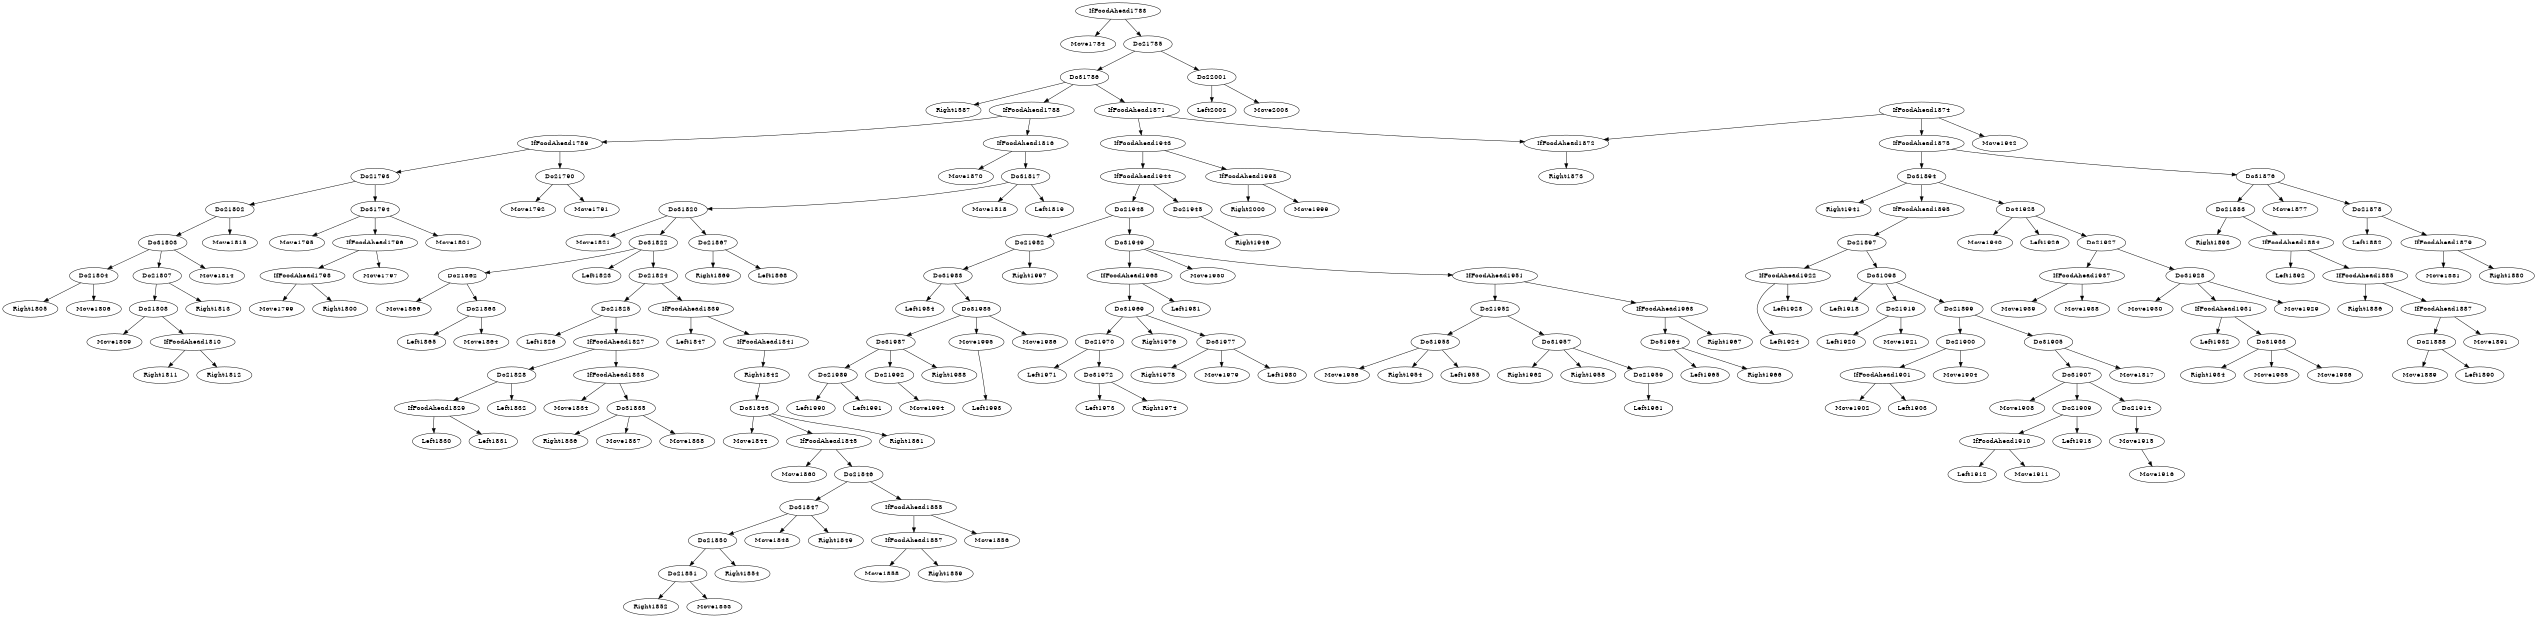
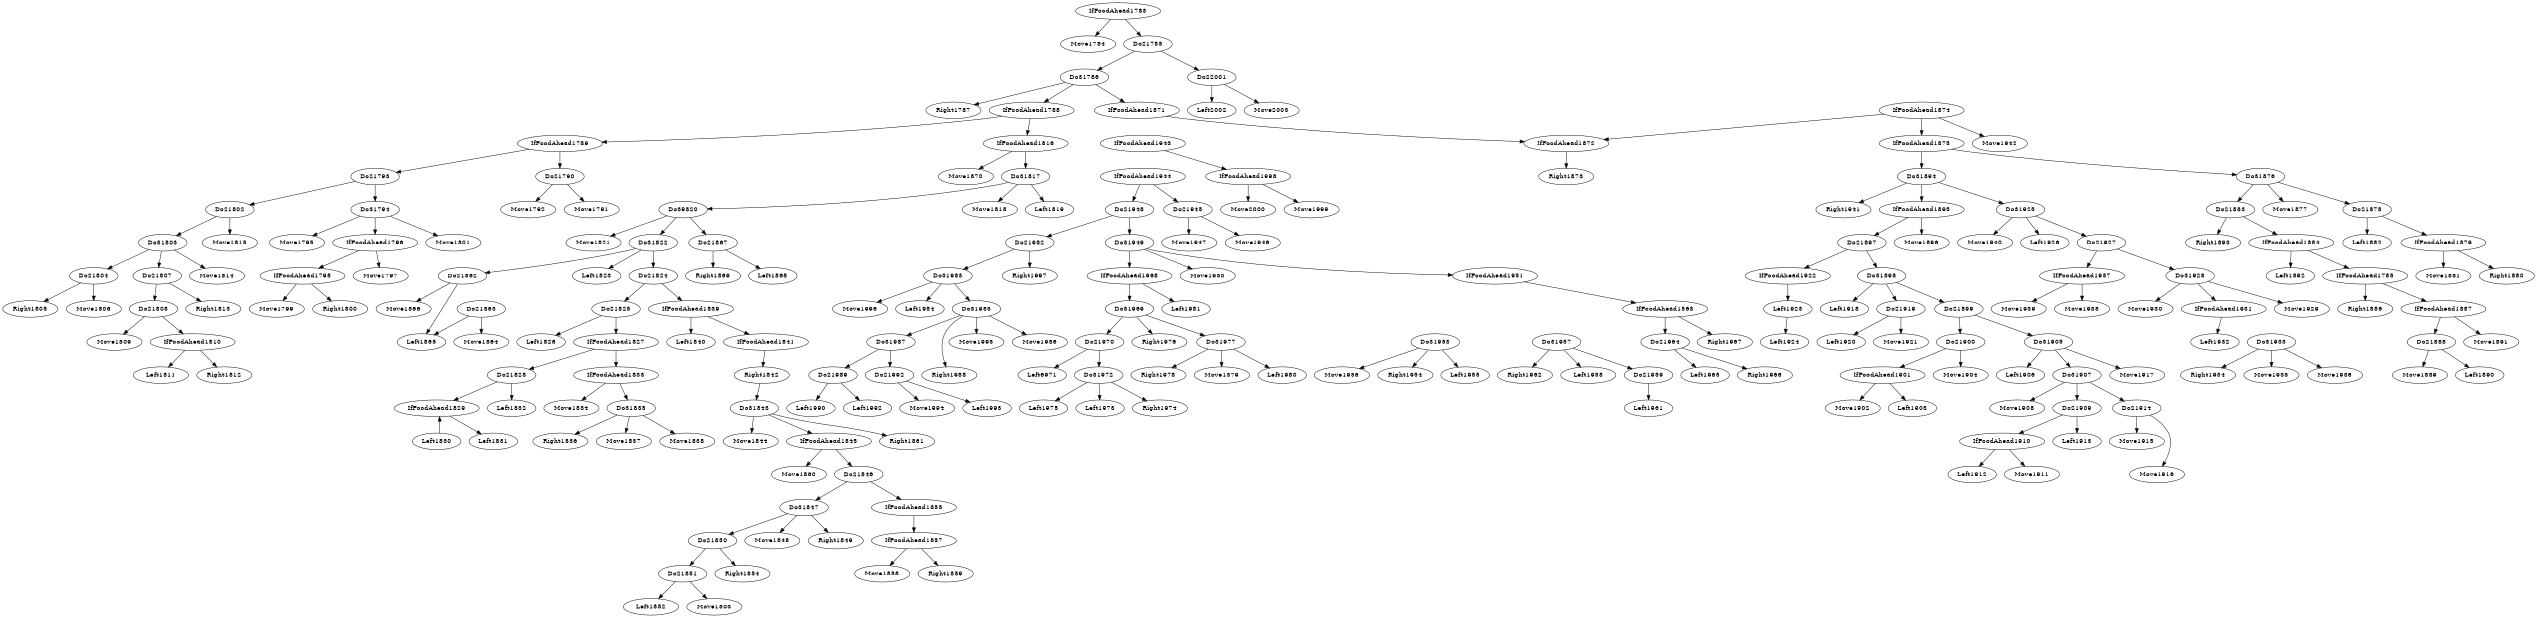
  digraph {
    IfFoodAhead1783
    Move1784
    Do21785
    Do31786
    Do22001
-   Right1787 [label=Right1587]
+   Right1787
    IfFoodAhead1788
    IfFoodAhead1871
    IfFoodAhead1789
    IfFoodAhead1816
    IfFoodAhead1872
    IfFoodAhead1943
    Do21790
    Move1791
    Move1792
    Do21793
    Do31794
    Do21802
    Move1795
    IfFoodAhead1796
    Move1801
    Move1797
    IfFoodAhead1798
    Move1799
    Right1800
    Do31803
    Move1815
    Do21804
    Right1805
    Move1806
    Do21807
    Move1814
    Do21808
    Right1813
    Move1809
    IfFoodAhead1810
-   Left1811 [label=Right1811]
+   Left1811
    Right1812
    Do31817
    Move1870
    Move1818
    Left1819
-   Do31820
+   Do31820 [label=Do39820]
    Move1821
    Do31822
    Do21867
    Left1823
    Do21824
    Do21862
    Left1868
    Right1869
    Do21825
    IfFoodAhead1839
    Do21863
    Move1866
    Left1826
    IfFoodAhead1827
    Do21828
    IfFoodAhead1833
    IfFoodAhead1829
    Left1830
    Left1831
    Left1832
    Move1834
    Do31835
    Right1836
    Move1837
    Move1838
-   Left1840 [label=Left1847]
+   Left1840
    IfFoodAhead1841
    Right1842
    Do31843
    Move1844
    IfFoodAhead1845
    Right1861
    Do21846
    Move1860
    Do31847
    Move1848
    Right1849
    Do21850
    Do21851
    Right1854
-   Left1852 [label=Right1852]
-   Move1853
+   Left1852
+   Move1853 [label=Move1803]
    IfFoodAhead1855
-   Move1856
    IfFoodAhead1857
    Move1858
    Right1859
    Move1864
    Left1865
    Right1873
    IfFoodAhead1874
    IfFoodAhead1875
    Move1942
    Do31876
    Move1877
    Do21878
    Do21883
    IfFoodAhead1879
    Left1882
    IfFoodAhead1884
    Right1893
    Right1880
    Move1881
-   IfFoodAhead1885
+   IfFoodAhead1885 [label=IfFoodAhead1785]
    Right1886
    IfFoodAhead1887
    Do21888
    Move1891
    Move1889
    Left1890
    Left1892
    Do31894
    IfFoodAhead1895
-   Do31925 [label=Do41925]
+   Do31925
    Right1941
+   Move1896
    Do21897
-   Do31898 [label=Do31098]
+   Do31898
    IfFoodAhead1922
    IfFoodAhead1901
    Move1902
    Left1903
    Do21900
    Move1904
    Do21899
    Do31905
+   Left1906
    Do31907
-   Move1917 [label=Move1817]
+   Move1917
    Move1908
    Do21909
    Do21914
    IfFoodAhead1910
    Left1913
    Move1915
    Move1916
    Move1911
    Left1912
    Left1918
    Do21919
    Left1920
    Move1921
    Left1923
    Left1924
    Left1926
    Do21927
    Move1940
    Do31928
    IfFoodAhead1937
    Move1929
    Move1930
    IfFoodAhead1931
    Left1932
    Do31933
    Right1934
    Move1935
    Move1936
    Move1938
    Move1939
    IfFoodAhead1944
    IfFoodAhead1998
    Do21945
-   Move1946 [label=Right1946]
+   Move1946
+   Move1947
    Do21948
    Do31949
    Do21982
    Move1950
    IfFoodAhead1951
    IfFoodAhead1968
-   Do21952
-   IfFoodAhead1963
+   IfFoodAhead1963 [label=IfFoodAhead1563]
    Do31969
    Left1981
    Do31953
    Right1954
    Left1955
    Move1956
    Do31957
-   Left1958 [label=Right1958]
+   Left1958
    Do21959
    Right1962
    Left1961
-   Do21964 [label=Do51964]
+   Do21964
    Right1967
    Left1965
    Right1966
    Do21970
-   Left1971
+   Left1971 [label=Left6971]
    Do31972
    Left1973
    Right1974
+   Left1975
    Right1976
    Do31977
    Right1978
-   Move1979
+   Move1979 [label=Move1379]
    Left1980
    Do31983
    Right1997
    Left1984
    Do31985
+   Move1996
    Move1986
    Do31987
    Move1995
    Right1988
    Do21989
    Do21992
    Left1990
-   Left1991
+   Left1991 [label=Left1992]
    Left1993
    Move1994
    Move1999
-   Move2000 [label=Right2000]
+   Move2000
    Left2002
    Move2003
    IfFoodAhead1783 -> Move1784
    IfFoodAhead1783 -> Do21785
    Do21785 -> Do31786
    Do21785 -> Do22001
    Do31786 -> Right1787
    Do31786 -> IfFoodAhead1788
    Do31786 -> IfFoodAhead1871
    Do22001 -> Left2002
    Do22001 -> Move2003
    IfFoodAhead1788 -> IfFoodAhead1789
    IfFoodAhead1788 -> IfFoodAhead1816
    IfFoodAhead1871 -> IfFoodAhead1872
-   IfFoodAhead1871 -> IfFoodAhead1943
    IfFoodAhead1789 -> Do21790
    IfFoodAhead1789 -> Do21793
    IfFoodAhead1816 -> Do31817
    IfFoodAhead1816 -> Move1870
    IfFoodAhead1872 -> Right1873
-   IfFoodAhead1943 -> IfFoodAhead1944
    IfFoodAhead1943 -> IfFoodAhead1998
    Do21790 -> Move1791
    Do21790 -> Move1792
    Do21793 -> Do31794
    Do21793 -> Do21802
    Do31794 -> Move1795
    Do31794 -> IfFoodAhead1796
    Do31794 -> Move1801
    Do21802 -> Do31803
    Do21802 -> Move1815
    IfFoodAhead1796 -> Move1797
    IfFoodAhead1796 -> IfFoodAhead1798
    IfFoodAhead1798 -> Move1799
    IfFoodAhead1798 -> Right1800
    Do31803 -> Do21804
    Do31803 -> Do21807
    Do31803 -> Move1814
    Do21804 -> Right1805
    Do21804 -> Move1806
    Do21807 -> Do21808
    Do21807 -> Right1813
    Do21808 -> Move1809
    Do21808 -> IfFoodAhead1810
    IfFoodAhead1810 -> Left1811
    IfFoodAhead1810 -> Right1812
    Do31817 -> Move1818
    Do31817 -> Left1819
    Do31817 -> Do31820
    Do31820 -> Move1821
    Do31820 -> Do31822
    Do31820 -> Do21867
    Do31822 -> Left1823
    Do31822 -> Do21824
    Do31822 -> Do21862
    Do21867 -> Left1868
    Do21867 -> Right1869
    Do21824 -> Do21825
    Do21824 -> IfFoodAhead1839
-   Do21862 -> Do21863
+   Do21862 -> Left1865
    Do21862 -> Move1866
    Do21825 -> Left1826
    Do21825 -> IfFoodAhead1827
    IfFoodAhead1839 -> Left1840
    IfFoodAhead1839 -> IfFoodAhead1841
    Do21863 -> Move1864
    Do21863 -> Left1865
    IfFoodAhead1827 -> Do21828
    IfFoodAhead1827 -> IfFoodAhead1833
    Do21828 -> IfFoodAhead1829
    Do21828 -> Left1832
    IfFoodAhead1833 -> Move1834
    IfFoodAhead1833 -> Do31835
-   IfFoodAhead1829 -> Left1830
+   Left1830 -> IfFoodAhead1829
    IfFoodAhead1829 -> Left1831
    Do31835 -> Right1836
    Do31835 -> Move1837
    Do31835 -> Move1838
    IfFoodAhead1841 -> Right1842
    Right1842 -> Do31843
    Do31843 -> Move1844
    Do31843 -> IfFoodAhead1845
    Do31843 -> Right1861
    IfFoodAhead1845 -> Do21846
    IfFoodAhead1845 -> Move1860
    Do21846 -> Do31847
    Do21846 -> IfFoodAhead1855
    Do31847 -> Move1848
    Do31847 -> Right1849
    Do31847 -> Do21850
    Do21850 -> Do21851
    Do21850 -> Right1854
    Do21851 -> Left1852
    Do21851 -> Move1853
-   IfFoodAhead1855 -> Move1856
    IfFoodAhead1855 -> IfFoodAhead1857
    IfFoodAhead1857 -> Move1858
    IfFoodAhead1857 -> Right1859
    IfFoodAhead1874 -> IfFoodAhead1872
    IfFoodAhead1874 -> IfFoodAhead1875
    IfFoodAhead1874 -> Move1942
    IfFoodAhead1875 -> Do31876
    IfFoodAhead1875 -> Do31894
    Do31876 -> Move1877
    Do31876 -> Do21878
    Do31876 -> Do21883
    Do21878 -> IfFoodAhead1879
    Do21878 -> Left1882
    Do21883 -> IfFoodAhead1884
    Do21883 -> Right1893
    IfFoodAhead1879 -> Right1880
    IfFoodAhead1879 -> Move1881
    IfFoodAhead1884 -> IfFoodAhead1885
    IfFoodAhead1884 -> Left1892
    IfFoodAhead1885 -> Right1886
    IfFoodAhead1885 -> IfFoodAhead1887
    IfFoodAhead1887 -> Do21888
    IfFoodAhead1887 -> Move1891
    Do21888 -> Move1889
    Do21888 -> Left1890
    Do31894 -> IfFoodAhead1895
    Do31894 -> Do31925
    Do31894 -> Right1941
+   IfFoodAhead1895 -> Move1896
    IfFoodAhead1895 -> Do21897
    Do31925 -> Left1926
    Do31925 -> Do21927
    Do31925 -> Move1940
    Do21897 -> Do31898
    Do21897 -> IfFoodAhead1922
    Do31898 -> Do21899
    Do31898 -> Left1918
    Do31898 -> Do21919
    IfFoodAhead1922 -> Left1923
-   IfFoodAhead1922 -> Left1924
+   Left1923 -> Left1924
    IfFoodAhead1901 -> Move1902
    IfFoodAhead1901 -> Left1903
    Do21900 -> IfFoodAhead1901
    Do21900 -> Move1904
    Do21899 -> Do21900
    Do21899 -> Do31905
+   Do31905 -> Left1906
    Do31905 -> Do31907
    Do31905 -> Move1917
    Do31907 -> Move1908
    Do31907 -> Do21909
    Do31907 -> Do21914
    Do21909 -> IfFoodAhead1910
    Do21909 -> Left1913
    Do21914 -> Move1915
-   Move1915 -> Move1916
+   Do21914 -> Move1916
    IfFoodAhead1910 -> Move1911
    IfFoodAhead1910 -> Left1912
    Do21919 -> Left1920
    Do21919 -> Move1921
    Do21927 -> Do31928
    Do21927 -> IfFoodAhead1937
    Do31928 -> Move1929
    Do31928 -> Move1930
    Do31928 -> IfFoodAhead1931
    IfFoodAhead1937 -> Move1938
    IfFoodAhead1937 -> Move1939
    IfFoodAhead1931 -> Left1932
-   IfFoodAhead1931 -> Do31933
    Do31933 -> Right1934
    Do31933 -> Move1935
    Do31933 -> Move1936
    IfFoodAhead1944 -> Do21945
    IfFoodAhead1944 -> Do21948
    IfFoodAhead1998 -> Move1999
    IfFoodAhead1998 -> Move2000
    Do21945 -> Move1946
+   Do21945 -> Move1947
    Do21948 -> Do31949
    Do21948 -> Do21982
    Do31949 -> Move1950
    Do31949 -> IfFoodAhead1951
    Do31949 -> IfFoodAhead1968
    Do21982 -> Do31983
    Do21982 -> Right1997
-   IfFoodAhead1951 -> Do21952
    IfFoodAhead1951 -> IfFoodAhead1963
    IfFoodAhead1968 -> Do31969
    IfFoodAhead1968 -> Left1981
-   Do21952 -> Do31953
-   Do21952 -> Do31957
    IfFoodAhead1963 -> Do21964
    IfFoodAhead1963 -> Right1967
    Do31969 -> Do21970
    Do31969 -> Right1976
    Do31969 -> Do31977
    Do31953 -> Right1954
    Do31953 -> Left1955
    Do31953 -> Move1956
    Do31957 -> Left1958
    Do31957 -> Do21959
    Do31957 -> Right1962
    Do21959 -> Left1961
    Do21964 -> Left1965
    Do21964 -> Right1966
    Do21970 -> Left1971
    Do21970 -> Do31972
    Do31972 -> Left1973
    Do31972 -> Right1974
+   Do31972 -> Left1975
    Do31977 -> Right1978
    Do31977 -> Move1979
    Do31977 -> Left1980
    Do31983 -> Left1984
    Do31983 -> Do31985
+   Do31983 -> Move1996
    Do31985 -> Move1986
    Do31985 -> Do31987
    Do31985 -> Move1995
-   Do31987 -> Right1988
+   Do31985 -> Right1988
    Do31987 -> Do21989
    Do31987 -> Do21992
    Do21989 -> Left1990
    Do21989 -> Left1991
-   Move1995 -> Left1993
+   Do21992 -> Left1993
    Do21992 -> Move1994
  }
